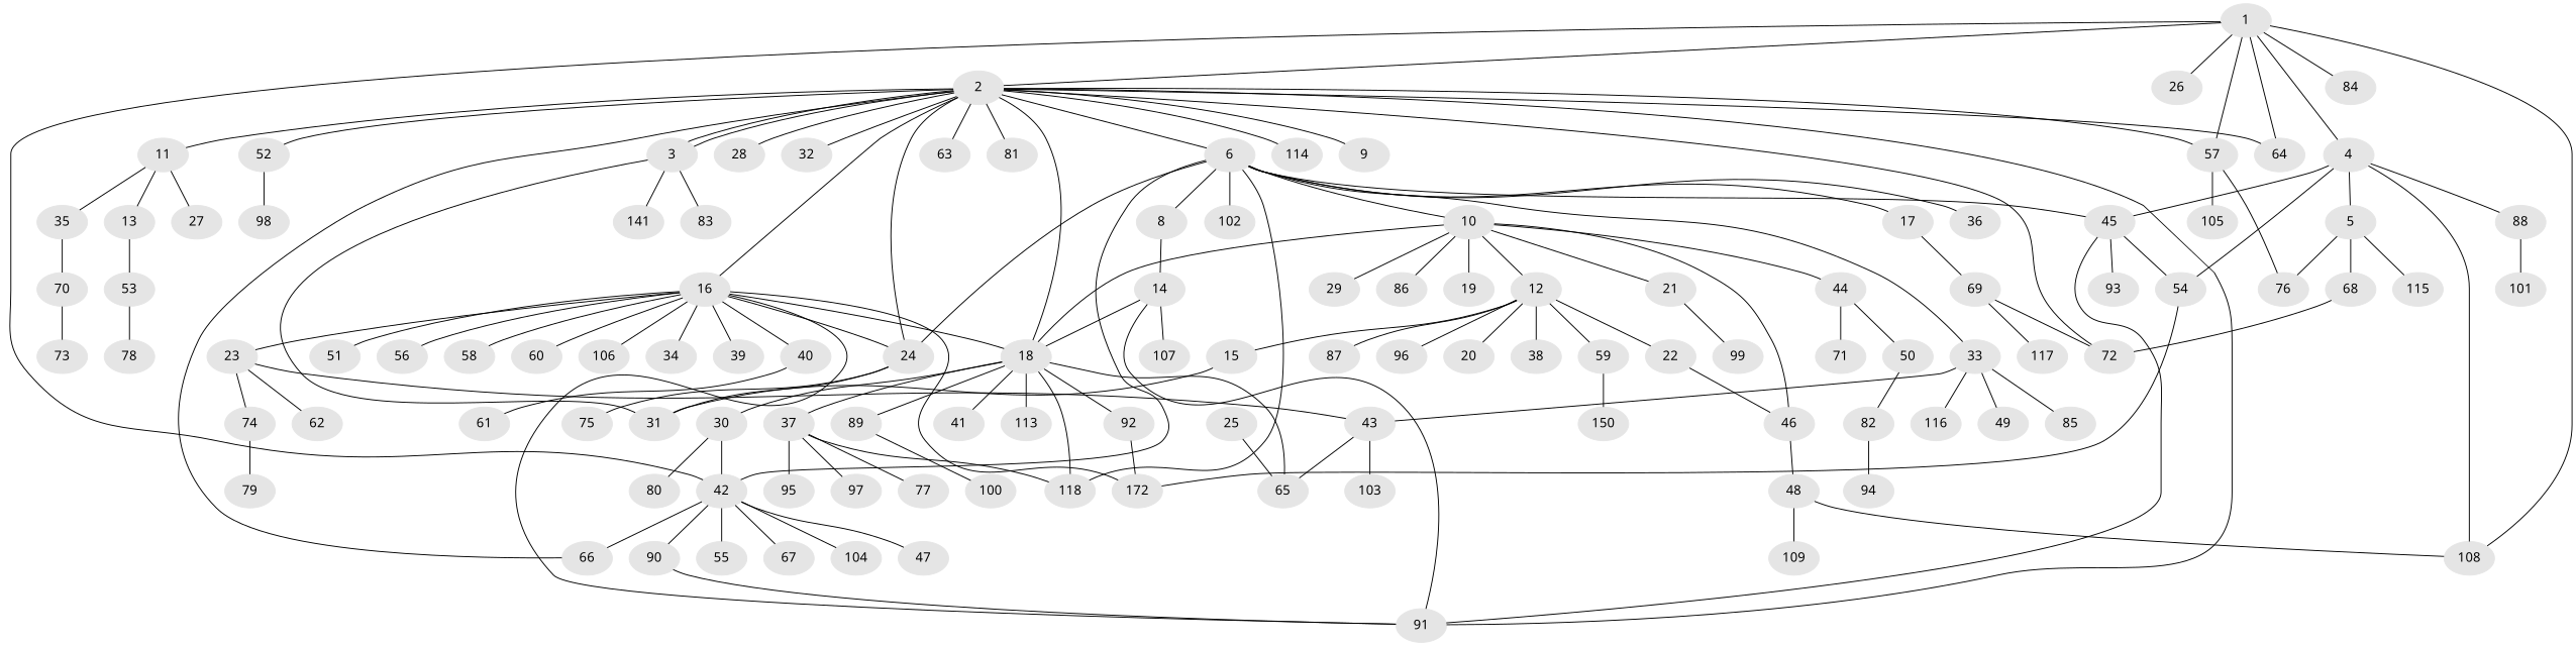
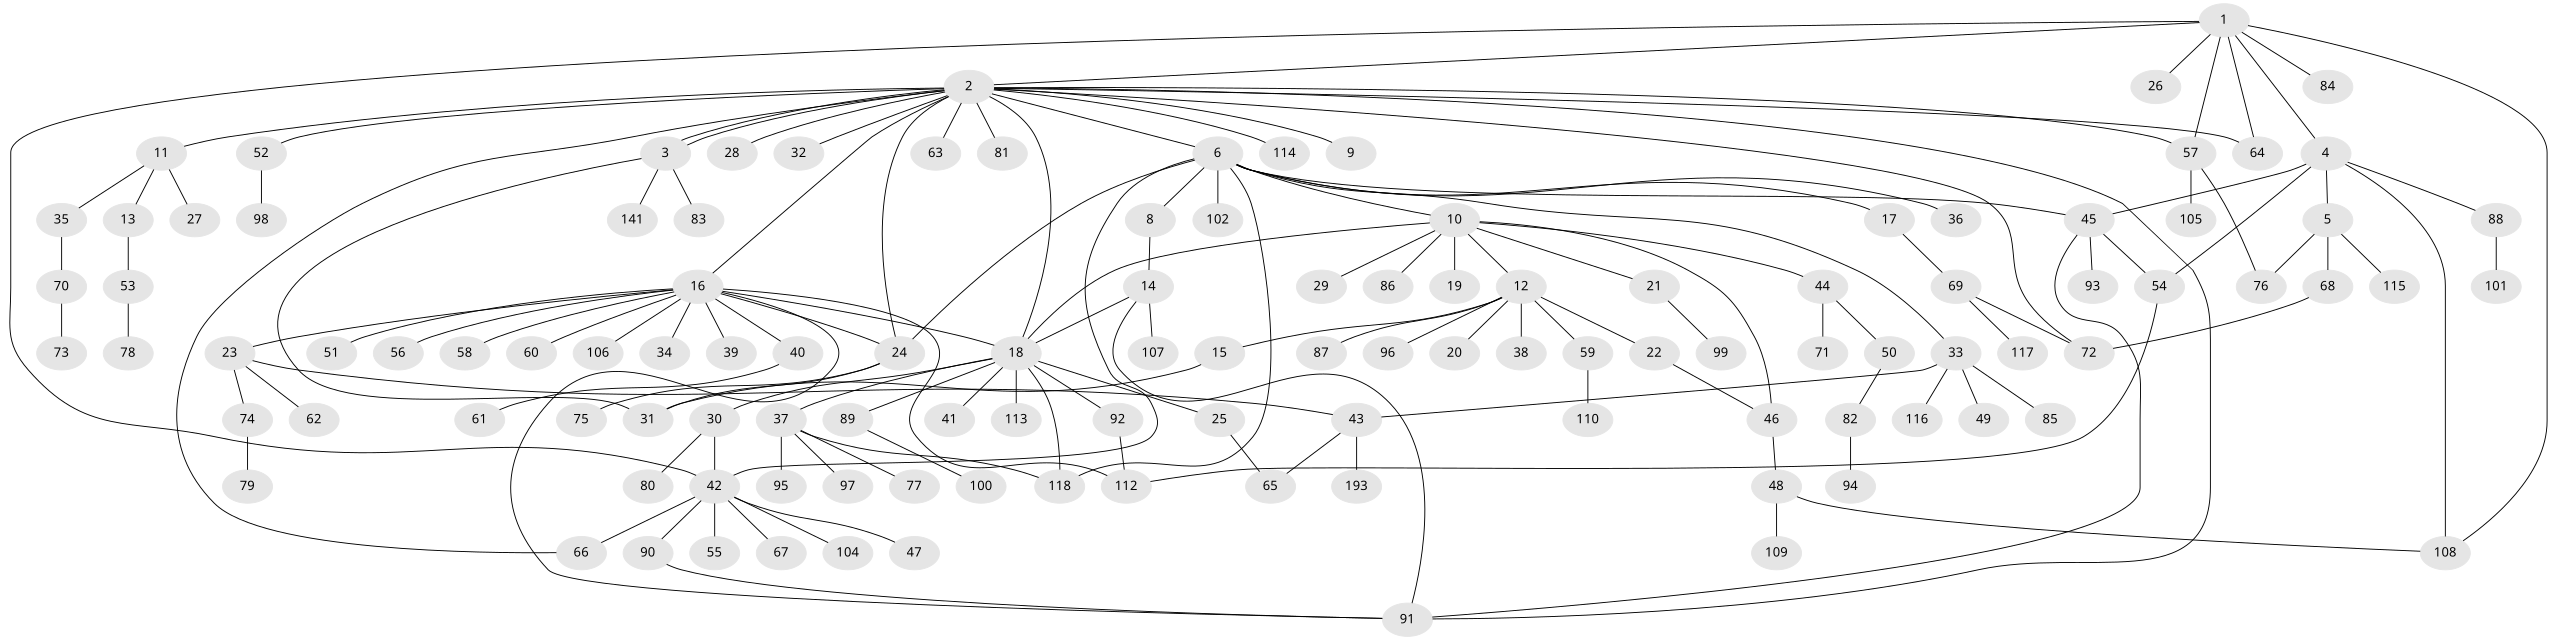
  graph {
    fontname="Noto Sans"
    node [color=gray90 fontname="Noto Sans" style=filled]
    edge [fontname="Noto Sans"]
    1
    2
    4
    26
    42
    57
    64
    84
    108
    3
    6
    9
    11
    16
    18
    24
    28
    32
    52
    63
    66
    72
    81
    91
    114
    5
    45
    54
    88
    47
    55
    67
    90
    104
    76
    105
    31
    83
    n39 [label=141]
    8
    10
    17
    33
    36
    102
    118
    13
    27
    35
    23
    34
    39
    40
    51
    56
    58
    60
    106
-   112 [label=172]
+   112
    30
    37
    41
    65
    89
    92
    113
    75
    98
    68
    115
    93
    101
    14
    12
    19
    21
    29
    44
    46
    86
    69
    43
    49
    85
    116
    25
    107
    15
    20
    22
    38
    59
    87
    96
    99
    50
    71
    48
    53
    70
-   110 [label=150]
+   110
    78
    62
    74
    61
    117
    80
    77
    95
    97
    100
-   103
+   103 [label=193]
    79
    73
    82
    109
    94
    1 -- 2
    1 -- 4
    1 -- 26
    1 -- 42
    1 -- 57
    1 -- 64
    1 -- 84
    1 -- 108
    2 -- 57
    2 -- 64
    2 -- 3
    2 -- 3
    2 -- 6
    2 -- 9
    2 -- 11
    2 -- 16
    2 -- 18
    2 -- 24
    2 -- 28
    2 -- 32
    2 -- 52
    2 -- 63
    2 -- 66
    2 -- 72
    2 -- 81
    2 -- 91
    2 -- 114
    4 -- 108
    4 -- 5
    4 -- 45
    4 -- 54
    4 -- 88
    42 -- 66
    42 -- 47
    42 -- 55
    42 -- 67
    42 -- 90
    42 -- 104
    57 -- 76
    57 -- 105
    3 -- 31
    3 -- 83
    3 -- n39
    6 -- 42
    6 -- 24
    6 -- 45
    6 -- 8
    6 -- 10
    6 -- 17
    6 -- 33
    6 -- 36
    6 -- 102
    6 -- 118
    11 -- 13
    11 -- 27
    11 -- 35
    16 -- 18
    16 -- 24
    16 -- 91
    16 -- 23
    16 -- 34
    16 -- 39
    16 -- 40
    16 -- 51
    16 -- 56
    16 -- 58
    16 -- 60
    16 -- 106
    16 -- 112
    18 -- 118
    18 -- 30
    18 -- 37
    18 -- 41
-   18 -- 65
+   18 -- 25
    18 -- 89
    18 -- 92
    18 -- 113
    24 -- 31
    24 -- 75
    52 -- 98
    5 -- 76
    5 -- 68
    5 -- 115
    45 -- 91
    45 -- 54
    45 -- 93
    54 -- 112
    88 -- 101
    90 -- 91
    8 -- 14
    10 -- 18
    10 -- 12
    10 -- 19
    10 -- 21
    10 -- 29
    10 -- 44
    10 -- 46
    10 -- 86
    17 -- 69
    33 -- 43
    33 -- 49
    33 -- 85
    33 -- 116
    13 -- 53
    35 -- 70
    23 -- 43
    23 -- 62
    23 -- 74
    40 -- 61
    30 -- 42
    30 -- 80
    37 -- 118
    37 -- 77
    37 -- 95
    37 -- 97
    89 -- 100
    92 -- 112
    68 -- 72
    14 -- 18
    14 -- 91
    14 -- 107
    12 -- 15
    12 -- 20
    12 -- 22
    12 -- 38
    12 -- 59
    12 -- 87
    12 -- 96
    21 -- 99
    44 -- 50
    44 -- 71
    46 -- 48
    69 -- 72
    69 -- 117
    43 -- 65
    43 -- 103
    25 -- 65
    15 -- 31
    22 -- 46
    59 -- 110
    50 -- 82
    48 -- 108
    48 -- 109
    53 -- 78
    70 -- 73
    74 -- 79
    82 -- 94
  }
